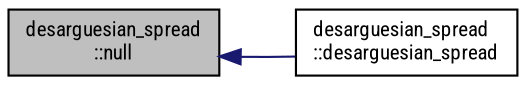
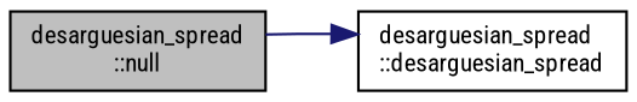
  digraph {
    rankdir=LR
    fontname="Roboto Condensed"
    node [color=black fontname="Roboto Condensed" fontsize=10 shape=record style=filled]
    n1 [fillcolor=grey75 fontcolor=black height=0.2 label="desarguesian_spread\l::null" width=0.4]
    n2 [fillcolor=white height=0.2 label="desarguesian_spread\l::desarguesian_spread" width=0.4]
-   n1 -> n2 [color=midnightblue dir=back fontname="Roboto Condensed" fontsize=10 labelfontname=Helvetica labelfontsize=10 style=solid]
+   n2 -> n1 [color=midnightblue dir=back fontname="Roboto Condensed" fontsize=10 labelfontname=Helvetica labelfontsize=10 style=solid]
  }
